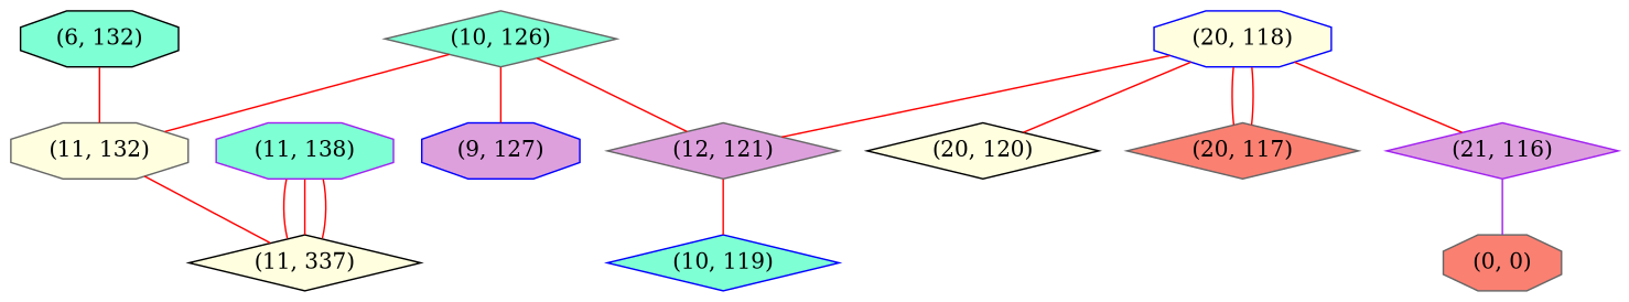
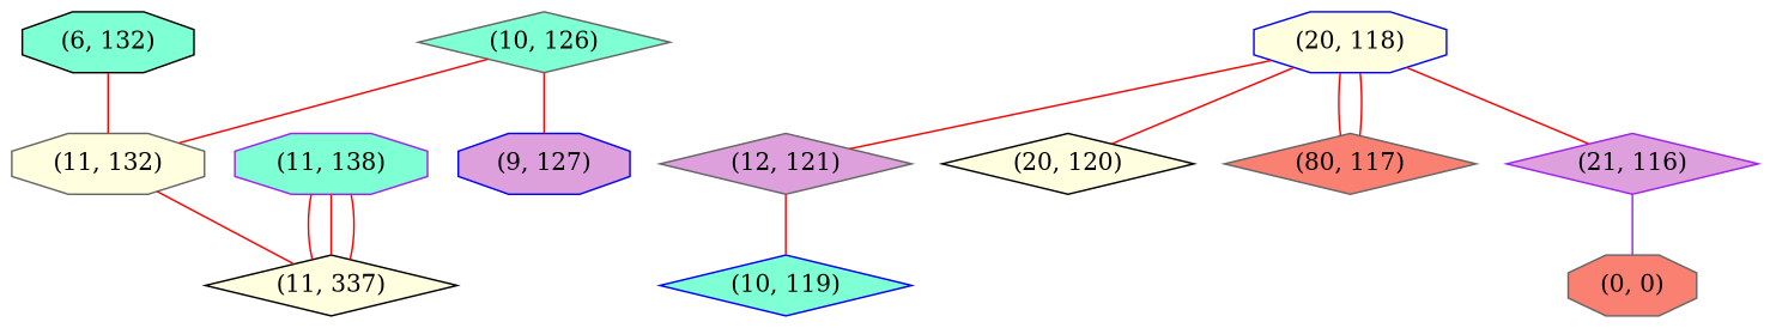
  graph {
    node [color=gray40 fillcolor=aquamarine shape=diamond style=filled]
    edge [color=red weight=1]
    "(6, 132)" [color=black shape=octagon]
    "(11, 132)" [fillcolor=lightyellow shape=octagon]
    n3 [color=black fillcolor=lightyellow label="(11, 337)"]
    "(11, 138)" [color=purple shape=octagon]
    "(10, 126)"
    "(12, 121)" [fillcolor=plum]
    "(9, 127)" [color=blue fillcolor=plum shape=octagon]
    "(10, 119)" [color=blue]
    "(20, 118)" [color=blue fillcolor=lightyellow shape=octagon]
    "(20, 120)" [color=black fillcolor=lightyellow]
-   "(20, 117)" [fillcolor=salmon]
+   "(20, 117)" [fillcolor=salmon label="(80, 117)"]
    "(21, 116)" [color=purple fillcolor=plum]
    "(0, 0)" [fillcolor=salmon shape=octagon]
    "(6, 132)" -- "(11, 132)"
    "(11, 132)" -- n3
    "(11, 138)" -- n3
    "(11, 138)" -- n3
    "(11, 138)" -- n3
    "(10, 126)" -- "(11, 132)"
-   "(10, 126)" -- "(12, 121)"
    "(10, 126)" -- "(9, 127)"
    "(12, 121)" -- "(10, 119)"
    "(20, 118)" -- "(12, 121)"
    "(20, 118)" -- "(20, 120)"
    "(20, 118)" -- "(20, 117)"
    "(20, 118)" -- "(20, 117)"
    "(20, 118)" -- "(21, 116)"
    "(21, 116)" -- "(0, 0)" [color=purple weight=4]
  }
